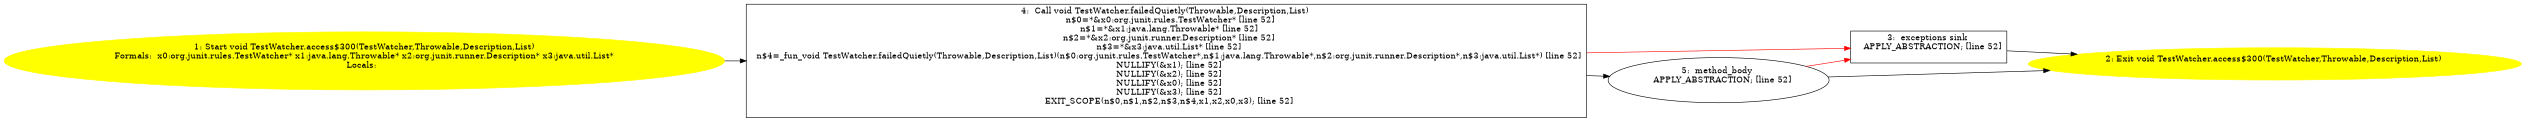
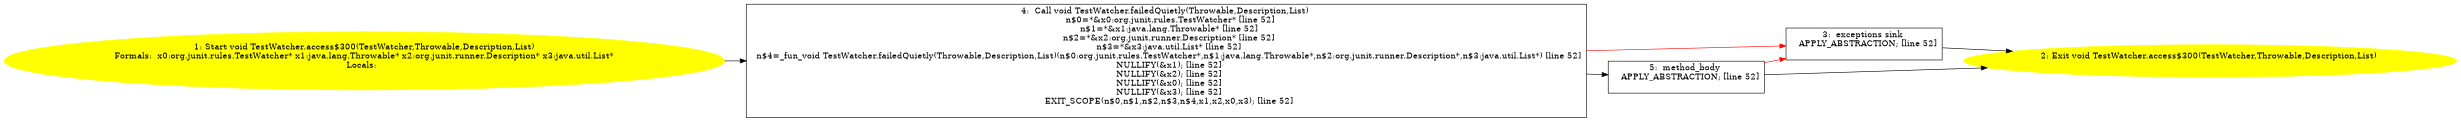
  digraph {
    rankdir=LR
    node [shape=box]
    n1 [color=yellow label="1: Start void TestWatcher.access$300(TestWatcher,Throwable,Description,List)\nFormals:  x0:org.junit.rules.TestWatcher* x1:java.lang.Throwable* x2:org.junit.runner.Description* x3:java.util.List*\nLocals:  \n  " style=filled shape=""]
    n2 [label="4:  Call void TestWatcher.failedQuietly(Throwable,Description,List) \n   n$0=*&x0:org.junit.rules.TestWatcher* [line 52]\n  n$1=*&x1:java.lang.Throwable* [line 52]\n  n$2=*&x2:org.junit.runner.Description* [line 52]\n  n$3=*&x3:java.util.List* [line 52]\n  n$4=_fun_void TestWatcher.failedQuietly(Throwable,Description,List)(n$0:org.junit.rules.TestWatcher*,n$1:java.lang.Throwable*,n$2:org.junit.runner.Description*,n$3:java.util.List*) [line 52]\n  NULLIFY(&x1); [line 52]\n  NULLIFY(&x2); [line 52]\n  NULLIFY(&x0); [line 52]\n  NULLIFY(&x3); [line 52]\n  EXIT_SCOPE(n$0,n$1,n$2,n$3,n$4,x1,x2,x0,x3); [line 52]\n "]
    n3 [label="3:  exceptions sink \n   APPLY_ABSTRACTION; [line 52]\n "]
-   n4 [label="5:  method_body \n   APPLY_ABSTRACTION; [line 52]\n " shape=ellipse]
+   n4 [label="5:  method_body \n   APPLY_ABSTRACTION; [line 52]\n "]
    n5 [color=yellow label="2: Exit void TestWatcher.access$300(TestWatcher,Throwable,Description,List) \n  " style=filled shape=""]
    n1 -> n2
    n2 -> n3 [color=red]
    n2 -> n4
    n3 -> n5
    n4 -> n3 [color=red]
    n4 -> n5
  }
